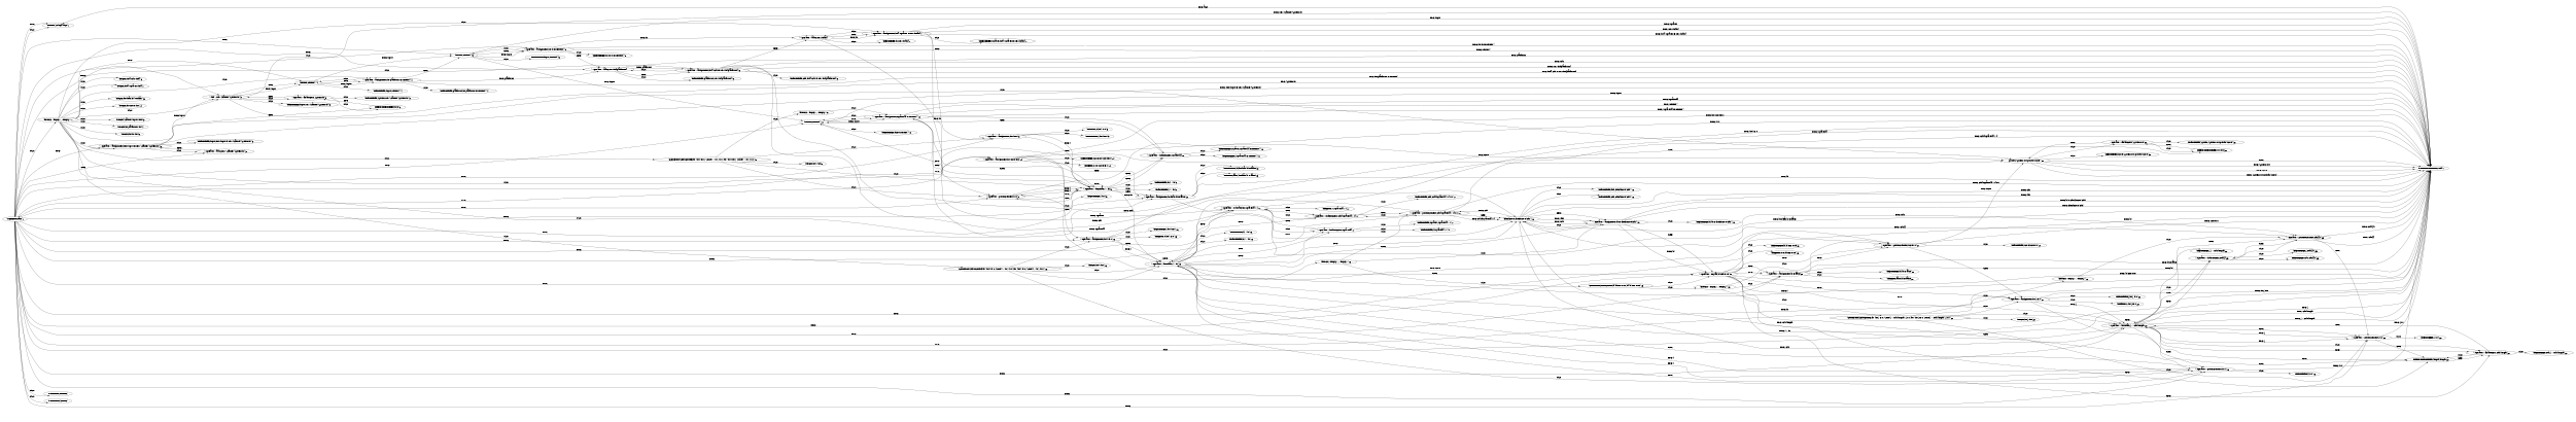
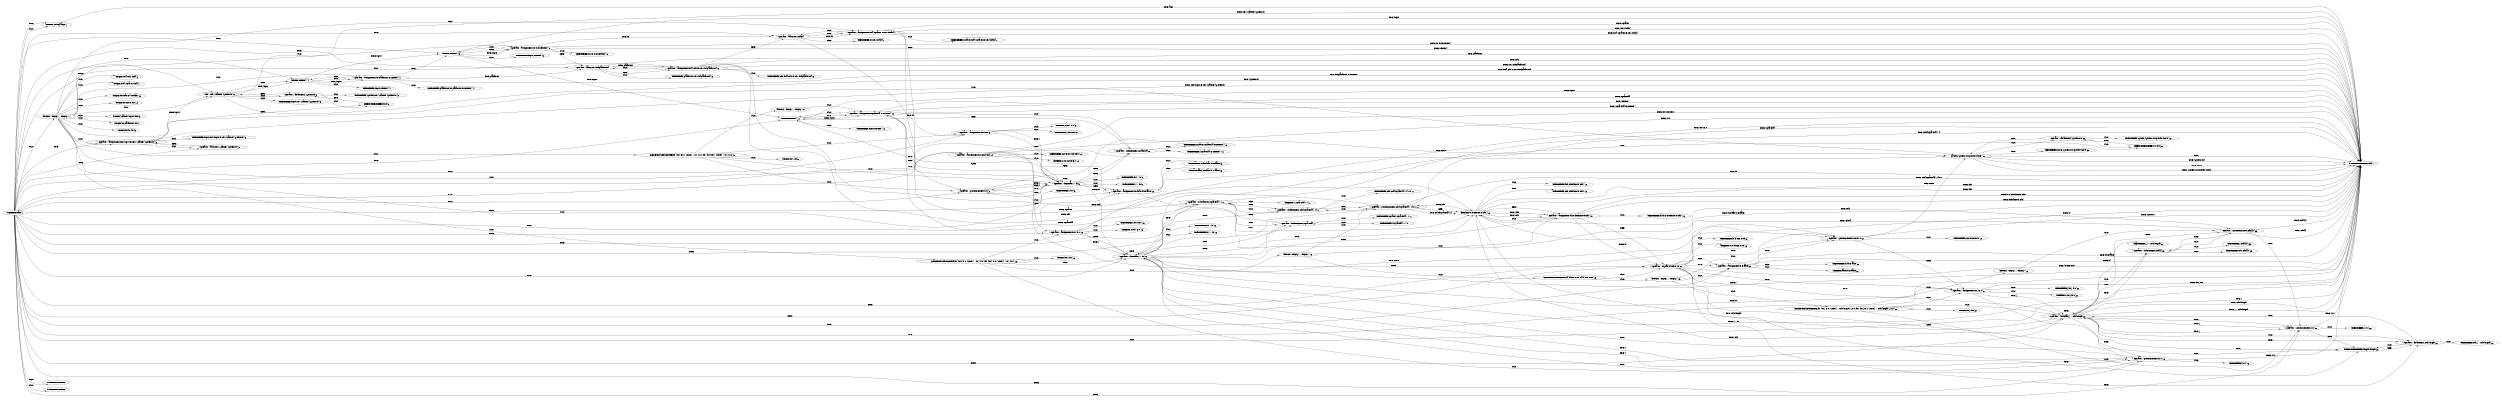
  digraph {
    rankdir=LR
    n1 [label=<(METHOD,main)<SUB>1</SUB>>]
    n2 [label=<(PARAM,String[] args)<SUB>1</SUB>>]
    n3 [label=<(BLOCK,&lt;empty&gt;,&lt;empty&gt;)<SUB>1</SUB>>]
    n4 [label=<(&lt;operator&gt;.assignment,ANY input = new Scanner(System.in))<SUB>3</SUB>>]
    n5 [label=<(&lt;operator&gt;.alloc,new Scanner(System.in))<SUB>3</SUB>>]
    n6 [label=<(&lt;init&gt;,new Scanner(System.in))<SUB>3</SUB>>]
    n7 [label=<(nextInt,nextInt())<SUB>4</SUB>>]
    n8 [label=<(nextInt,nextInt())<SUB>5</SUB>>]
    n9 [label=<(&lt;operator&gt;.alloc,new int[platforms])>]
    n10 [label=<(&lt;operator&gt;.alloc,new int[in])>]
    n11 [label=<(&lt;operator&gt;.assignment,int i = 0)<SUB>9</SUB>>]
    n12 [label=<(&lt;operator&gt;.lessThan,i &lt; in)<SUB>9</SUB>>]
    n13 [label=<(&lt;operator&gt;.postIncrement,i++)<SUB>9</SUB>>]
    n14 [label=<(nextInt,nextInt())<SUB>10</SUB>>]
    n15 [label=<(&lt;operator&gt;.assignment,boolean hi = false)<SUB>13</SUB>>]
    n16 [label=<(&lt;operator&gt;.assignment,int score = 0)<SUB>14</SUB>>]
    n17 [label=<(&lt;operator&gt;.assignment,int i = 0)<SUB>16</SUB>>]
    n18 [label=<(&lt;operator&gt;.lessThan,i &lt; in)<SUB>16</SUB>>]
    n19 [label=<(&lt;operator&gt;.postIncrement,i++)<SUB>16</SUB>>]
    n20 [label=<(&lt;operator&gt;.subtraction,squares[i] - 1)<SUB>17</SUB>>]
    n21 [label=<(checkscore,checkscore(cols))<SUB>18</SUB>>]
    n22 [label=<(&lt;operator&gt;.equals,hi == true)<SUB>19</SUB>>]
    n23 [label=<(&lt;operator&gt;.assignment,hi = false)<SUB>20</SUB>>]
    n24 [label=<(&lt;operator&gt;.postIncrement,score++)<SUB>21</SUB>>]
    n25 [label=<(&lt;operator&gt;.assignment,int j = 0)<SUB>22</SUB>>]
    n26 [label=<(&lt;operator&gt;.lessThan,j &lt; cols.length)<SUB>22</SUB>>]
    n27 [label=<(&lt;operator&gt;.postIncrement,j++)<SUB>22</SUB>>]
    n28 [label=<(println,System.out.println(score))<SUB>30</SUB>>]
    n29 [label=<(MODIFIER,PUBLIC)>]
    n30 [label=<(MODIFIER,STATIC)>]
    n31 [label=<(METHOD_RETURN,void)<SUB>1</SUB>>]
    n32 [label=<(LOCAL,Scanner input: ANY)<SUB>3</SUB>>]
    n33 [label=<(LOCAL,int platforms: int)<SUB>4</SUB>>]
    n34 [label=<(&lt;operator&gt;.assignment,int platforms = nextInt())<SUB>4</SUB>>]
    n35 [label=<(LOCAL,int in: int)<SUB>5</SUB>>]
    n36 [label=<(&lt;operator&gt;.assignment,int in = nextInt())<SUB>5</SUB>>]
    n37 [label=<(LOCAL,int[] cols: int[])<SUB>6</SUB>>]
    n38 [label=<(&lt;operator&gt;.assignment,int[] cols = new int[platforms])<SUB>6</SUB>>]
    n39 [label=<(LOCAL,int[] squares: int[])<SUB>7</SUB>>]
    n40 [label=<(&lt;operator&gt;.assignment,int[] squares = new int[in])<SUB>7</SUB>>]
    n41 [label=<(CONTROL_STRUCTURE,for (int i = 0; Some(i &lt; in); i++),for (int i = 0; Some(i &lt; in); i++))<SUB>9</SUB>>]
    n42 [label=<(LOCAL,boolean hi: boolean)<SUB>13</SUB>>]
    n43 [label=<(LOCAL,int score: int)<SUB>14</SUB>>]
    n44 [label=<(CONTROL_STRUCTURE,for (int i = 0; Some(i &lt; in); i++),for (int i = 0; Some(i &lt; in); i++))<SUB>16</SUB>>]
    n45 [label=<(IDENTIFIER,input,ANY input = new Scanner(System.in))<SUB>3</SUB>>]
    n46 [label=<(FIELD_IDENTIFIER,in,in)<SUB>3</SUB>>]
    n47 [label=<(IDENTIFIER,input,new Scanner(System.in))<SUB>3</SUB>>]
    n48 [label=<(&lt;operator&gt;.fieldAccess,System.in)<SUB>3</SUB>>]
    n49 [label=<(IDENTIFIER,input,nextInt())<SUB>4</SUB>>]
    n50 [label=<(IDENTIFIER,input,nextInt())<SUB>5</SUB>>]
    n51 [label=<(IDENTIFIER,platforms,new int[platforms])<SUB>6</SUB>>]
    n52 [label=<(IDENTIFIER,in,new int[in])<SUB>7</SUB>>]
    n53 [label=<(IDENTIFIER,i,int i = 0)<SUB>9</SUB>>]
    n54 [label=<(LITERAL,0,int i = 0)<SUB>9</SUB>>]
    n55 [label=<(IDENTIFIER,i,i &lt; in)<SUB>9</SUB>>]
    n56 [label=<(IDENTIFIER,in,i &lt; in)<SUB>9</SUB>>]
    n57 [label=<(&lt;operator&gt;.assignment,squares[i] = nextInt())<SUB>10</SUB>>]
    n58 [label=<(&lt;operator&gt;.indexAccess,squares[i])<SUB>10</SUB>>]
    n59 [label=<(IDENTIFIER,i,i++)<SUB>9</SUB>>]
    n60 [label=<(IDENTIFIER,input,nextInt())<SUB>10</SUB>>]
    n61 [label=<(IDENTIFIER,hi,boolean hi = false)<SUB>13</SUB>>]
    n62 [label=<(LITERAL,false,boolean hi = false)<SUB>13</SUB>>]
    n63 [label=<(IDENTIFIER,score,int score = 0)<SUB>14</SUB>>]
    n64 [label=<(LITERAL,0,int score = 0)<SUB>14</SUB>>]
    n65 [label=<(IDENTIFIER,i,int i = 0)<SUB>16</SUB>>]
    n66 [label=<(LITERAL,0,int i = 0)<SUB>16</SUB>>]
    n67 [label=<(&lt;operator&gt;.postIncrement,cols[squares[i] - 1]++)<SUB>17</SUB>>]
    n68 [label=<(IDENTIFIER,i,i &lt; in)<SUB>16</SUB>>]
    n69 [label=<(IDENTIFIER,in,i &lt; in)<SUB>16</SUB>>]
    n70 [label=<(&lt;operator&gt;.indexAccess,cols[squares[i] - 1])<SUB>17</SUB>>]
    n71 [label=<(&lt;operator&gt;.indexAccess,squares[i])<SUB>17</SUB>>]
    n72 [label=<(&lt;operator&gt;.assignment,hi = checkscore(cols))<SUB>18</SUB>>]
    n73 [label=<(FIELD_IDENTIFIER,out,out)<SUB>30</SUB>>]
    n74 [label=<(IDENTIFIER,i,i++)<SUB>16</SUB>>]
    n75 [label=<(LITERAL,1,squares[i] - 1)<SUB>17</SUB>>]
    n76 [label=<(IDENTIFIER,this,checkscore(cols))<SUB>18</SUB>>]
    n77 [label=<(IDENTIFIER,cols,checkscore(cols))<SUB>18</SUB>>]
    n78 [label=<(&lt;operator&gt;.postDecrement,cols[j]--)<SUB>23</SUB>>]
    n79 [label=<(IDENTIFIER,hi,hi == true)<SUB>19</SUB>>]
    n80 [label=<(LITERAL,true,hi == true)<SUB>19</SUB>>]
    n81 [label=<(&lt;operator&gt;.fieldAccess,cols.length)<SUB>22</SUB>>]
    n82 [label=<(FIELD_IDENTIFIER,length,length)<SUB>22</SUB>>]
    n83 [label=<(IDENTIFIER,hi,hi = false)<SUB>20</SUB>>]
    n84 [label=<(LITERAL,false,hi = false)<SUB>20</SUB>>]
    n85 [label=<(IDENTIFIER,score,score++)<SUB>21</SUB>>]
    n86 [label=<(IDENTIFIER,j,int j = 0)<SUB>22</SUB>>]
    n87 [label=<(LITERAL,0,int j = 0)<SUB>22</SUB>>]
    n88 [label=<(IDENTIFIER,j,j &lt; cols.length)<SUB>22</SUB>>]
    n89 [label=<(&lt;operator&gt;.indexAccess,cols[j])<SUB>23</SUB>>]
    n90 [label=<(IDENTIFIER,j,j++)<SUB>22</SUB>>]
    n91 [label=<(&lt;operator&gt;.fieldAccess,System.out)<SUB>30</SUB>>]
    n92 [label=<(IDENTIFIER,score,System.out.println(score))<SUB>30</SUB>>]
    n93 [label=<(IDENTIFIER,platforms,int platforms = nextInt())<SUB>4</SUB>>]
    n94 [label=<(IDENTIFIER,in,int in = nextInt())<SUB>5</SUB>>]
    n95 [label=<(IDENTIFIER,cols,int[] cols = new int[platforms])<SUB>6</SUB>>]
    n96 [label=<(IDENTIFIER,squares,int[] squares = new int[in])<SUB>7</SUB>>]
    n97 [label=<(LOCAL,int i: int)<SUB>9</SUB>>]
    n98 [label=<(BLOCK,&lt;empty&gt;,&lt;empty&gt;)<SUB>9</SUB>>]
    n99 [label=<(LOCAL,int i: int)<SUB>16</SUB>>]
    n100 [label=<(BLOCK,&lt;empty&gt;,&lt;empty&gt;)<SUB>16</SUB>>]
    n101 [label=<(IDENTIFIER,System,new Scanner(System.in))<SUB>3</SUB>>]
    n102 [label=<(IDENTIFIER,squares,squares[i] = nextInt())<SUB>10</SUB>>]
    n103 [label=<(IDENTIFIER,i,squares[i] = nextInt())<SUB>10</SUB>>]
    n104 [label=<(CONTROL_STRUCTURE,if (hi == true),if (hi == true))<SUB>19</SUB>>]
    n105 [label=<(IDENTIFIER,cols,cols[squares[i] - 1]++)<SUB>17</SUB>>]
    n106 [label=<(IDENTIFIER,squares,squares[i] - 1)<SUB>17</SUB>>]
    n107 [label=<(IDENTIFIER,i,squares[i] - 1)<SUB>47</SUB>>]
    n108 [label=<(IDENTIFIER,hi,hi = checkscore(cols))<SUB>18</SUB>>]
    n109 [label=<(BLOCK,&lt;empty&gt;,&lt;empty&gt;)<SUB>19</SUB>>]
    n110 [label=<(CONTROL_STRUCTURE,for (int j = 0; Some(j &lt; cols.length); j++),for (int j = 0; Some(j &lt; cols.length); j++))<SUB>22</SUB>>]
    n111 [label=<(IDENTIFIER,cols,j &lt; cols.length)<SUB>22</SUB>>]
    n112 [label=<(LOCAL,int j: int)<SUB>22</SUB>>]
    n113 [label=<(BLOCK,&lt;empty&gt;,&lt;empty&gt;)<SUB>22</SUB>>]
    n114 [label=<(IDENTIFIER,cols,cols[j]--)<SUB>23</SUB>>]
    n115 [label=<(IDENTIFIER,j,cols[j]--)<SUB>23</SUB>>]
    n116 [label=<(IDENTIFIER,System,System.out.println(score))<SUB>30</SUB>>]
    n1 -> n2 [label="AST: "]
    n1 -> n2 [label="DDG: "]
    n1 -> n3 [label="AST: "]
    n1 -> n4 [label="DDG: "]
    n1 -> n5 [label="CFG: "]
    n1 -> n6 [label="DDG: "]
    n1 -> n7 [label="DDG: "]
    n1 -> n8 [label="DDG: "]
    n1 -> n9 [label="DDG: "]
+   n1 -> n10 [label="DDG: "]
    n1 -> n11 [label="DDG: "]
    n1 -> n12 [label="DDG: "]
    n1 -> n13 [label="DDG: "]
    n1 -> n14 [label="DDG: "]
    n1 -> n15 [label="DDG: "]
    n1 -> n16 [label="DDG: "]
    n1 -> n17 [label="DDG: "]
    n1 -> n18 [label="DDG: "]
    n1 -> n19 [label="DDG: "]
    n1 -> n20 [label="DDG: "]
    n1 -> n21 [label="DDG: "]
    n1 -> n22 [label="DDG: "]
    n1 -> n23 [label="DDG: "]
    n1 -> n24 [label="DDG: "]
    n1 -> n25 [label="DDG: "]
    n1 -> n26 [label="DDG: "]
    n1 -> n27 [label="DDG: "]
    n1 -> n28 [label="DDG: "]
    n1 -> n29 [label="AST: "]
    n1 -> n30 [label="AST: "]
    n1 -> n31 [label="AST: "]
    n2 -> n31 [label="DDG: args"]
    n3 -> n4 [label="AST: "]
    n3 -> n6 [label="AST: "]
    n3 -> n15 [label="AST: "]
    n3 -> n16 [label="AST: "]
    n3 -> n28 [label="AST: "]
    n3 -> n32 [label="AST: "]
    n3 -> n33 [label="AST: "]
    n3 -> n34 [label="AST: "]
    n3 -> n35 [label="AST: "]
    n3 -> n36 [label="AST: "]
    n3 -> n37 [label="AST: "]
    n3 -> n38 [label="AST: "]
    n3 -> n39 [label="AST: "]
    n3 -> n40 [label="AST: "]
    n3 -> n41 [label="AST: "]
    n3 -> n42 [label="AST: "]
    n3 -> n43 [label="AST: "]
    n3 -> n44 [label="AST: "]
    n4 -> n5 [label="AST: "]
    n4 -> n6 [label="DDG: input"]
    n4 -> n31 [label="DDG: ANY input = new Scanner(System.in)"]
    n4 -> n45 [label="AST: "]
    n4 -> n46 [label="CFG: "]
    n5 -> n4 [label="CFG: "]
    n6 -> n7 [label="CFG: "]
    n6 -> n7 [label="DDG: input"]
    n6 -> n31 [label="DDG: System.in"]
    n6 -> n31 [label="DDG: new Scanner(System.in)"]
    n6 -> n47 [label="AST: "]
    n6 -> n48 [label="AST: "]
    n7 -> n8 [label="DDG: input"]
    n7 -> n34 [label="CFG: "]
    n7 -> n34 [label="DDG: input"]
    n7 -> n49 [label="AST: "]
    n8 -> n14 [label="DDG: input"]
    n8 -> n31 [label="DDG: input"]
    n8 -> n36 [label="CFG: "]
    n8 -> n36 [label="DDG: input"]
    n8 -> n50 [label="AST: "]
    n9 -> n31 [label="DDG: platforms"]
    n9 -> n38 [label="CFG: "]
    n9 -> n38 [label="DDG: platforms"]
    n9 -> n51 [label="AST: "]
    n10 -> n12 [label="DDG: in"]
    n10 -> n40 [label="CFG: "]
    n10 -> n40 [label="DDG: in"]
    n10 -> n52 [label="AST: "]
    n11 -> n12 [label="CFG: "]
    n11 -> n12 [label="DDG: i"]
    n11 -> n53 [label="AST: "]
    n11 -> n54 [label="AST: "]
    n12 -> n12 [label="CDG: "]
    n12 -> n13 [label="DDG: i"]
    n12 -> n13 [label="CDG: "]
    n12 -> n14 [label="CDG: "]
    n12 -> n15 [label="CFG: "]
    n12 -> n18 [label="DDG: in"]
    n12 -> n55 [label="AST: "]
    n12 -> n56 [label="AST: "]
    n12 -> n57 [label="CDG: "]
    n12 -> n58 [label="CFG: "]
    n12 -> n58 [label="CDG: "]
    n13 -> n12 [label="CFG: "]
    n13 -> n12 [label="DDG: i"]
    n13 -> n31 [label="DDG: i++"]
    n13 -> n59 [label="AST: "]
    n14 -> n31 [label="DDG: input"]
    n14 -> n57 [label="CFG: "]
    n14 -> n57 [label="DDG: input"]
    n14 -> n60 [label="AST: "]
    n15 -> n31 [label="DDG: hi"]
    n15 -> n31 [label="DDG: boolean hi = false"]
    n15 -> n61 [label="AST: "]
    n15 -> n62 [label="AST: "]
    n16 -> n15 [label="CFG: "]
    n16 -> n17 [label="CFG: "]
    n16 -> n24 [label="DDG: score"]
    n16 -> n28 [label="DDG: score"]
    n16 -> n31 [label="DDG: int score = 0"]
    n16 -> n63 [label="AST: "]
    n16 -> n64 [label="AST: "]
    n17 -> n18 [label="CFG: "]
    n17 -> n18 [label="DDG: i"]
    n17 -> n31 [label="DDG: int i = 0"]
    n17 -> n65 [label="AST: "]
    n17 -> n66 [label="AST: "]
    n18 -> n18 [label="CDG: "]
    n18 -> n19 [label="DDG: i"]
    n18 -> n19 [label="CDG: "]
    n18 -> n20 [label="CDG: "]
    n18 -> n21 [label="CDG: "]
    n18 -> n22 [label="CDG: "]
    n18 -> n31 [label="DDG: i"]
    n18 -> n31 [label="DDG: in"]
    n18 -> n31 [label="DDG: i &lt; in"]
    n18 -> n67 [label="CDG: "]
    n18 -> n68 [label="AST: "]
    n18 -> n69 [label="AST: "]
    n18 -> n70 [label="CDG: "]
    n18 -> n71 [label="CFG: "]
    n18 -> n71 [label="CDG: "]
    n18 -> n72 [label="CDG: "]
    n18 -> n73 [label="CFG: "]
    n19 -> n18 [label="CFG: "]
    n19 -> n18 [label="DDG: i"]
    n19 -> n31 [label="DDG: i++"]
    n19 -> n74 [label="AST: "]
    n20 -> n31 [label="DDG: squares[i]"]
    n20 -> n70 [label="CFG: "]
    n20 -> n71 [label="AST: "]
    n20 -> n75 [label="AST: "]
    n21 -> n26 [label="DDG: cols"]
    n21 -> n31 [label="DDG: cols"]
    n21 -> n31 [label="DDG: this"]
    n21 -> n67 [label="DDG: cols"]
    n21 -> n72 [label="CFG: "]
    n21 -> n72 [label="DDG: this"]
    n21 -> n72 [label="DDG: cols"]
    n21 -> n76 [label="AST: "]
    n21 -> n77 [label="AST: "]
    n21 -> n78 [label="DDG: cols"]
    n22 -> n19 [label="CFG: "]
    n22 -> n23 [label="CFG: "]
    n22 -> n23 [label="CDG: "]
    n22 -> n24 [label="CDG: "]
    n22 -> n25 [label="CDG: "]
    n22 -> n26 [label="CDG: "]
    n22 -> n31 [label="DDG: hi"]
    n22 -> n31 [label="DDG: hi == true"]
    n22 -> n79 [label="AST: "]
    n22 -> n80 [label="AST: "]
    n22 -> n81 [label="CDG: "]
    n22 -> n82 [label="CDG: "]
    n23 -> n24 [label="CFG: "]
    n23 -> n31 [label="DDG: hi"]
    n23 -> n31 [label="DDG: hi = false"]
    n23 -> n83 [label="AST: "]
    n23 -> n84 [label="AST: "]
    n24 -> n25 [label="CFG: "]
    n24 -> n28 [label="DDG: score"]
    n24 -> n31 [label="DDG: score++"]
    n24 -> n85 [label="AST: "]
    n25 -> n26 [label="DDG: j"]
    n25 -> n31 [label="DDG: int j = 0"]
    n25 -> n82 [label="CFG: "]
    n25 -> n86 [label="AST: "]
    n25 -> n87 [label="AST: "]
    n26 -> n19 [label="CFG: "]
    n26 -> n21 [label="DDG: cols.length"]
    n26 -> n26 [label="CDG: "]
    n26 -> n27 [label="DDG: j"]
    n26 -> n27 [label="CDG: "]
    n26 -> n31 [label="DDG: j"]
    n26 -> n31 [label="DDG: cols.length"]
    n26 -> n31 [label="DDG: j &lt; cols.length"]
    n26 -> n78 [label="CDG: "]
    n26 -> n81 [label="AST: "]
    n26 -> n81 [label="CDG: "]
    n26 -> n82 [label="CDG: "]
    n26 -> n88 [label="AST: "]
    n26 -> n89 [label="CFG: "]
    n26 -> n89 [label="CDG: "]
    n27 -> n26 [label="DDG: j"]
    n27 -> n31 [label="DDG: j++"]
    n27 -> n82 [label="CFG: "]
    n27 -> n90 [label="AST: "]
    n28 -> n31 [label="CFG: "]
    n28 -> n31 [label="DDG: System.out"]
    n28 -> n31 [label="DDG: score"]
    n28 -> n31 [label="DDG: System.out.println(score)"]
    n28 -> n91 [label="AST: "]
    n28 -> n92 [label="AST: "]
    n34 -> n7 [label="AST: "]
    n34 -> n8 [label="CFG: "]
    n34 -> n9 [label="DDG: platforms"]
    n34 -> n31 [label="DDG: int platforms = nextInt()"]
    n34 -> n93 [label="AST: "]
    n36 -> n8 [label="AST: "]
    n36 -> n9 [label="CFG: "]
    n36 -> n10 [label="DDG: in"]
    n36 -> n31 [label="DDG: nextInt()"]
    n36 -> n31 [label="DDG: int in = nextInt()"]
    n36 -> n94 [label="AST: "]
    n38 -> n9 [label="AST: "]
    n38 -> n10 [label="CFG: "]
    n38 -> n21 [label="DDG: cols"]
    n38 -> n31 [label="DDG: cols"]
    n38 -> n31 [label="DDG: new int[platforms]"]
    n38 -> n31 [label="DDG: int[] cols = new int[platforms]"]
    n38 -> n67 [label="DDG: cols"]
    n38 -> n95 [label="AST: "]
    n40 -> n10 [label="AST: "]
    n40 -> n11 [label="CFG: "]
    n40 -> n20 [label="DDG: squares"]
    n40 -> n31 [label="DDG: squares"]
    n40 -> n31 [label="DDG: new int[in]"]
    n40 -> n31 [label="DDG: int[] squares = new int[in]"]
    n40 -> n96 [label="AST: "]
    n41 -> n11 [label="AST: "]
    n41 -> n12 [label="AST: "]
    n41 -> n13 [label="AST: "]
    n41 -> n97 [label="AST: "]
    n41 -> n98 [label="AST: "]
    n44 -> n17 [label="AST: "]
    n44 -> n18 [label="AST: "]
    n44 -> n19 [label="AST: "]
    n44 -> n99 [label="AST: "]
    n44 -> n100 [label="AST: "]
    n46 -> n48 [label="CFG: "]
    n48 -> n6 [label="CFG: "]
    n48 -> n46 [label="AST: "]
    n48 -> n101 [label="AST: "]
    n57 -> n13 [label="CFG: "]
    n57 -> n14 [label="AST: "]
    n57 -> n20 [label="DDG: squares[i]"]
    n57 -> n31 [label="DDG: squares[i]"]
    n57 -> n31 [label="DDG: nextInt()"]
    n57 -> n31 [label="DDG: squares[i] = nextInt()"]
    n57 -> n58 [label="AST: "]
    n58 -> n14 [label="CFG: "]
    n58 -> n102 [label="AST: "]
    n58 -> n103 [label="AST: "]
    n67 -> n21 [label="CFG: "]
    n67 -> n21 [label="DDG: cols[squares[i] - 1]"]
    n67 -> n31 [label="DDG: cols[squares[i] - 1]"]
    n67 -> n31 [label="DDG: cols[squares[i] - 1]++"]
    n67 -> n70 [label="AST: "]
    n70 -> n20 [label="AST: "]
    n70 -> n67 [label="CFG: "]
    n70 -> n105 [label="AST: "]
    n71 -> n20 [label="CFG: "]
    n71 -> n106 [label="AST: "]
    n71 -> n107 [label="AST: "]
    n72 -> n21 [label="AST: "]
    n72 -> n22 [label="CFG: "]
    n72 -> n22 [label="DDG: hi"]
    n72 -> n31 [label="DDG: checkscore(cols)"]
    n72 -> n31 [label="DDG: hi = checkscore(cols)"]
    n72 -> n108 [label="AST: "]
    n73 -> n91 [label="CFG: "]
    n78 -> n21 [label="DDG: cols[j]"]
    n78 -> n27 [label="CFG: "]
    n78 -> n31 [label="DDG: cols[j]"]
    n78 -> n31 [label="DDG: cols[j]--"]
    n78 -> n89 [label="AST: "]
    n81 -> n26 [label="CFG: "]
    n81 -> n82 [label="AST: "]
    n81 -> n111 [label="AST: "]
    n82 -> n81 [label="CFG: "]
    n89 -> n78 [label="CFG: "]
    n89 -> n114 [label="AST: "]
    n89 -> n115 [label="AST: "]
    n91 -> n28 [label="CFG: "]
    n91 -> n73 [label="AST: "]
    n91 -> n116 [label="AST: "]
    n98 -> n57 [label="AST: "]
    n100 -> n67 [label="AST: "]
    n100 -> n72 [label="AST: "]
    n100 -> n104 [label="AST: "]
    n104 -> n22 [label="AST: "]
    n104 -> n109 [label="AST: "]
    n109 -> n23 [label="AST: "]
    n109 -> n24 [label="AST: "]
    n109 -> n110 [label="AST: "]
    n110 -> n25 [label="AST: "]
    n110 -> n26 [label="AST: "]
    n110 -> n27 [label="AST: "]
    n110 -> n112 [label="AST: "]
    n110 -> n113 [label="AST: "]
    n113 -> n78 [label="AST: "]
  }
